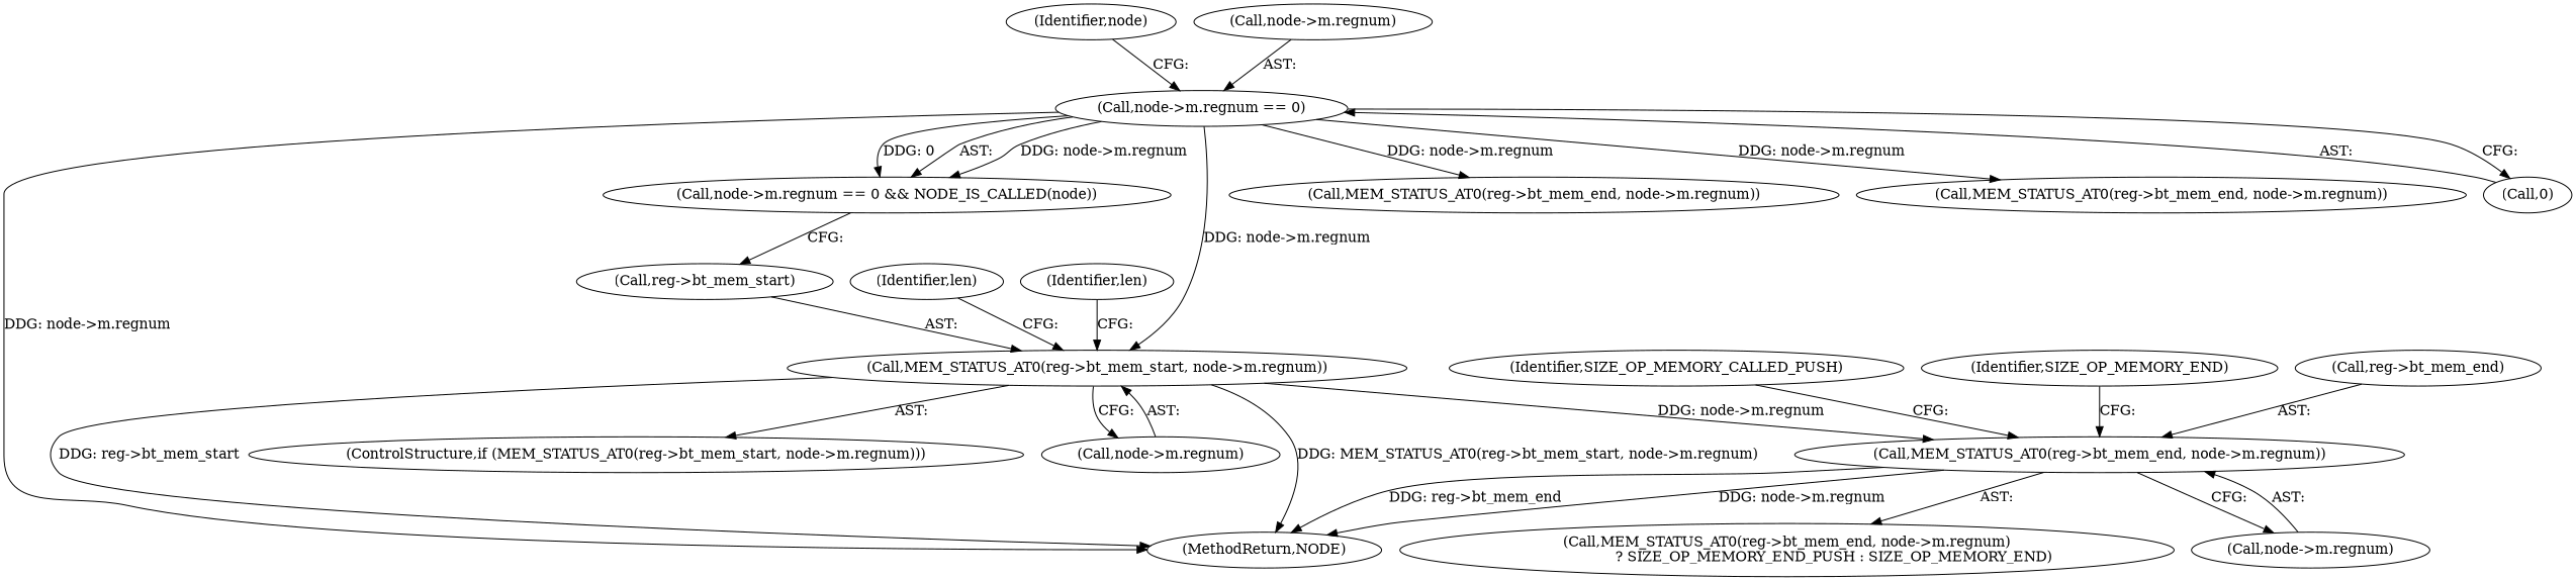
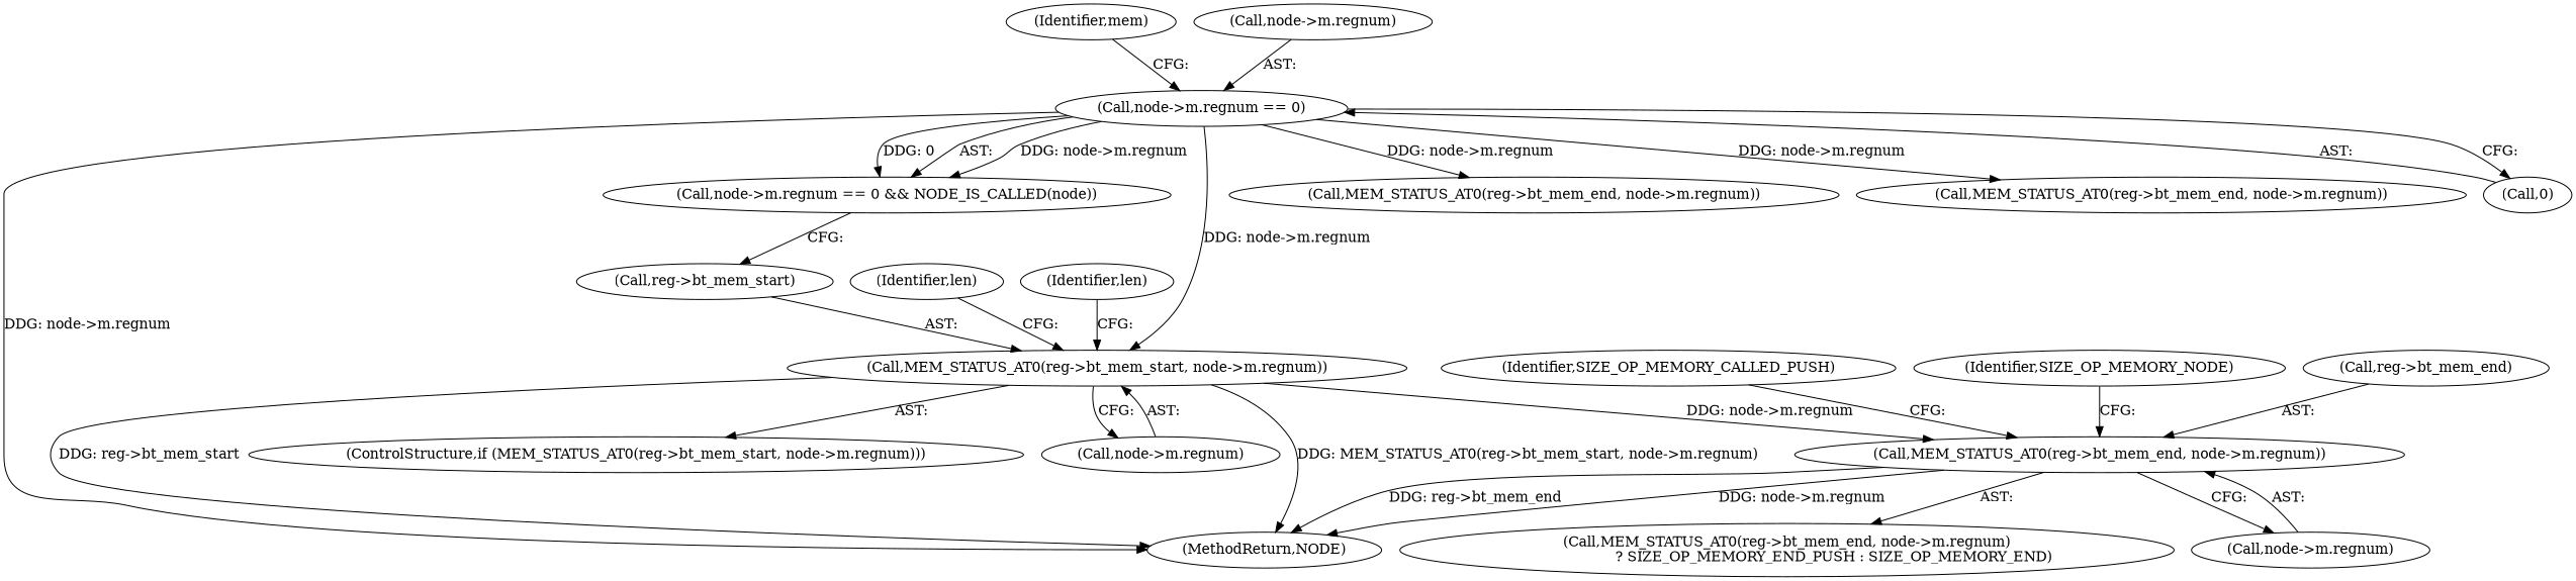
  digraph {
    n1 [label="(Call,MEM_STATUS_AT0(reg->bt_mem_start, node->m.regnum))"]
    n2 [label="(Call,MEM_STATUS_AT0(reg->bt_mem_end, node->m.regnum))"]
    n3 [label="(Call,node->m.regnum)"]
    n4 [label="(MethodReturn,NODE)"]
    n5 [label="(ControlStructure,if (MEM_STATUS_AT0(reg->bt_mem_start, node->m.regnum)))"]
    n6 [label="(Call,MEM_STATUS_AT0(reg->bt_mem_end, node->m.regnum)\n                     ? SIZE_OP_MEMORY_END_PUSH : SIZE_OP_MEMORY_END)"]
    n7 [label="(Call,node->m.regnum)"]
    n8 [label="(Call,node->m.regnum == 0)"]
    n9 [label="(Call,node->m.regnum == 0 && NODE_IS_CALLED(node))"]
    n10 [label="(Call,MEM_STATUS_AT0(reg->bt_mem_end, node->m.regnum))"]
    n11 [label="(Call,MEM_STATUS_AT0(reg->bt_mem_end, node->m.regnum))"]
    n12 [label="(Call,0)"]
    n13 [label="(Call,reg->bt_mem_start)"]
    n14 [label="(Call,reg->bt_mem_end)"]
    n15 [label="(Identifier,len)"]
    n16 [label="(Identifier,SIZE_OP_MEMORY_CALLED_PUSH)"]
-   n17 [label="(Identifier,SIZE_OP_MEMORY_END)"]
-   n18 [label="(Identifier,node)"]
+   n17 [label="(Identifier,SIZE_OP_MEMORY_NODE)"]
+   n18 [label="(Identifier,mem)"]
    n19 [label="(Call,node->m.regnum)"]
    n20 [label="(Identifier,len)"]
    n1 -> n2 [label="DDG: node->m.regnum"]
    n1 -> n3 [label="CFG: "]
    n1 -> n4 [label="DDG: MEM_STATUS_AT0(reg->bt_mem_start, node->m.regnum)"]
    n1 -> n4 [label="DDG: reg->bt_mem_start"]
    n1 -> n5 [label="AST: "]
    n2 -> n4 [label="DDG: reg->bt_mem_end"]
    n2 -> n4 [label="DDG: node->m.regnum"]
    n2 -> n6 [label="AST: "]
    n2 -> n7 [label="CFG: "]
    n3 -> n1 [label="AST: "]
    n7 -> n2 [label="AST: "]
    n8 -> n1 [label="DDG: node->m.regnum"]
    n8 -> n4 [label="DDG: node->m.regnum"]
    n8 -> n9 [label="AST: "]
    n8 -> n9 [label="DDG: node->m.regnum"]
    n8 -> n9 [label="DDG: 0"]
    n8 -> n10 [label="DDG: node->m.regnum"]
    n8 -> n11 [label="DDG: node->m.regnum"]
    n8 -> n12 [label="CFG: "]
    n9 -> n13 [label="CFG: "]
    n12 -> n8 [label="AST: "]
    n13 -> n1 [label="AST: "]
    n14 -> n2 [label="AST: "]
    n15 -> n1 [label="CFG: "]
    n16 -> n2 [label="CFG: "]
    n17 -> n2 [label="CFG: "]
    n18 -> n8 [label="CFG: "]
    n19 -> n8 [label="AST: "]
    n20 -> n1 [label="CFG: "]
  }
